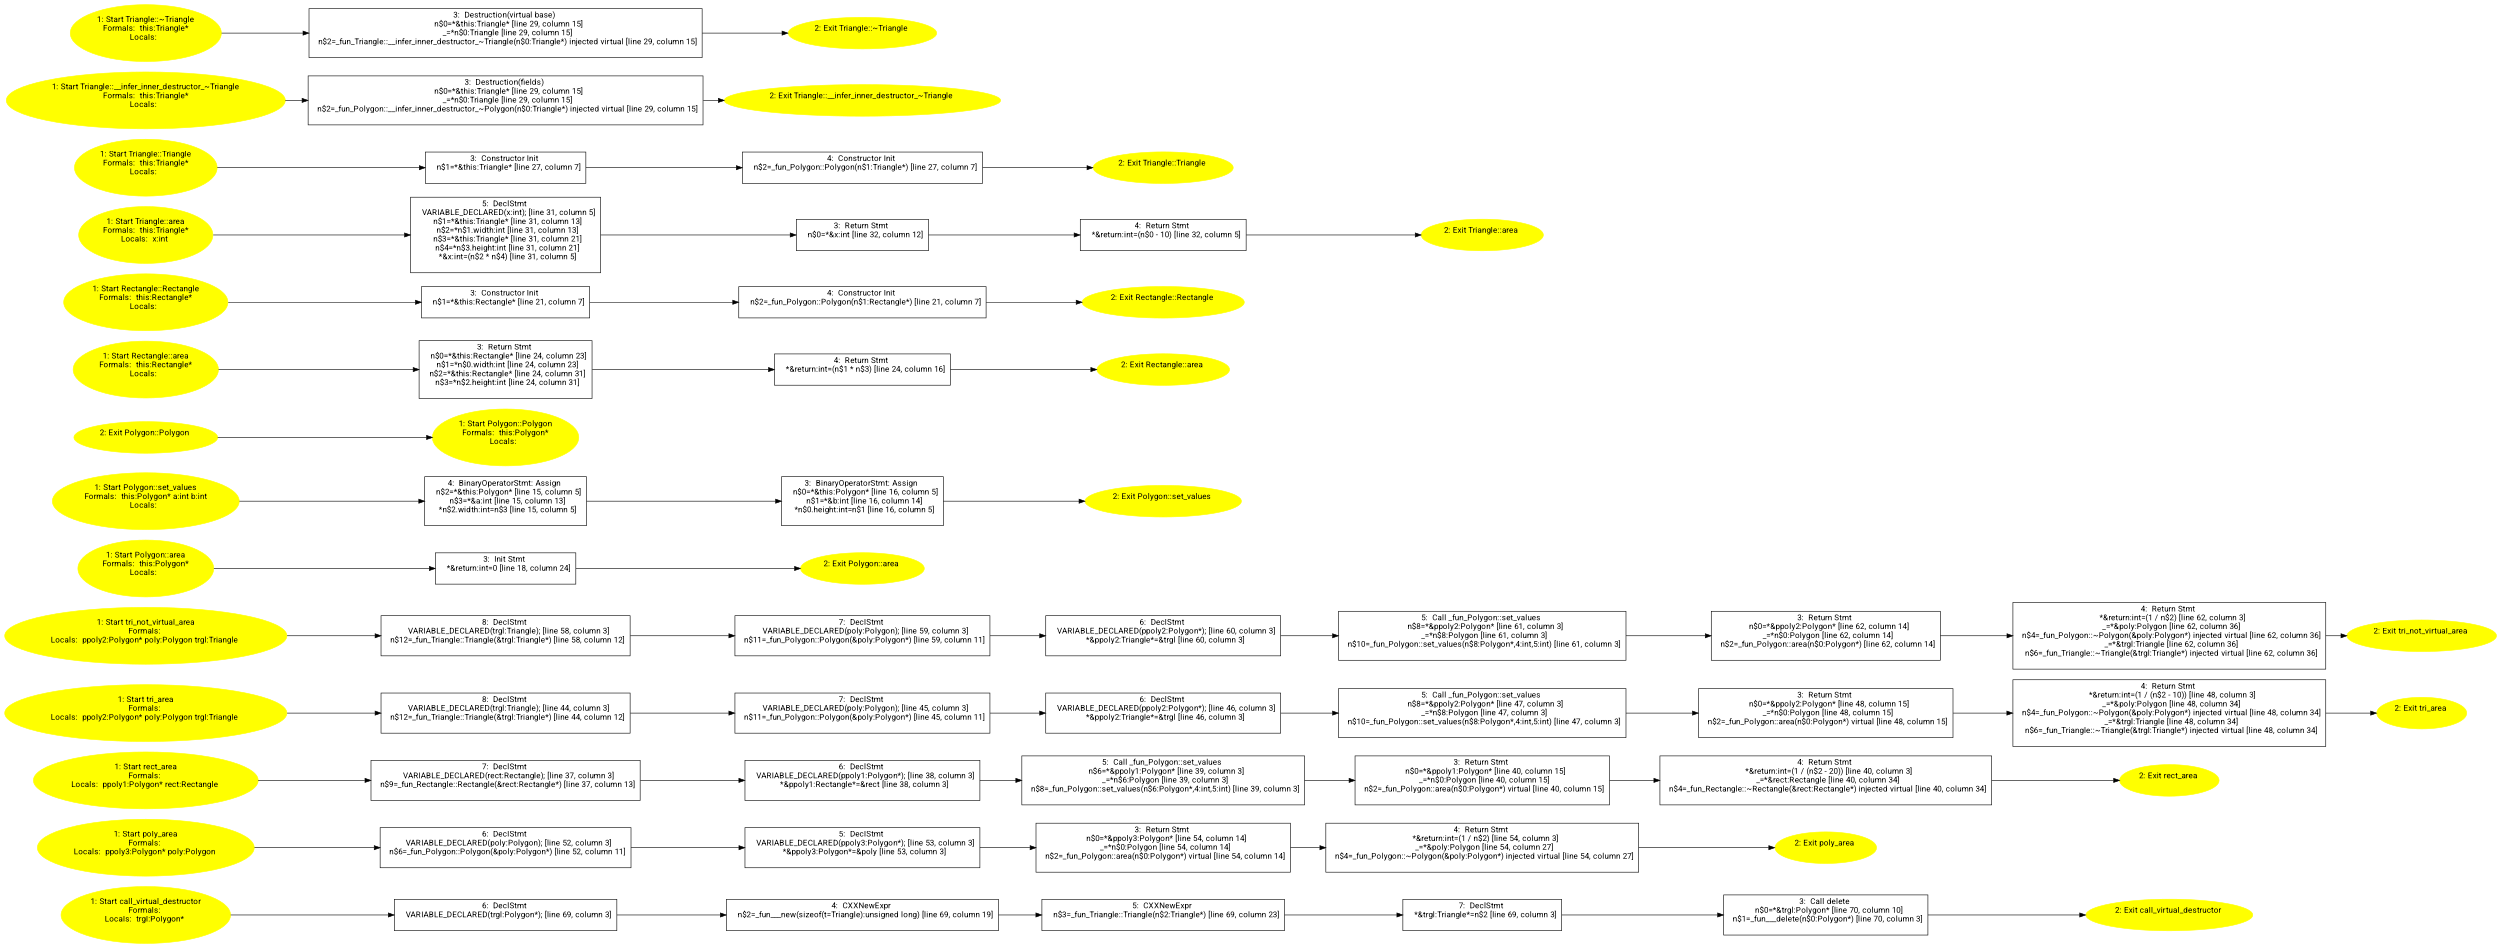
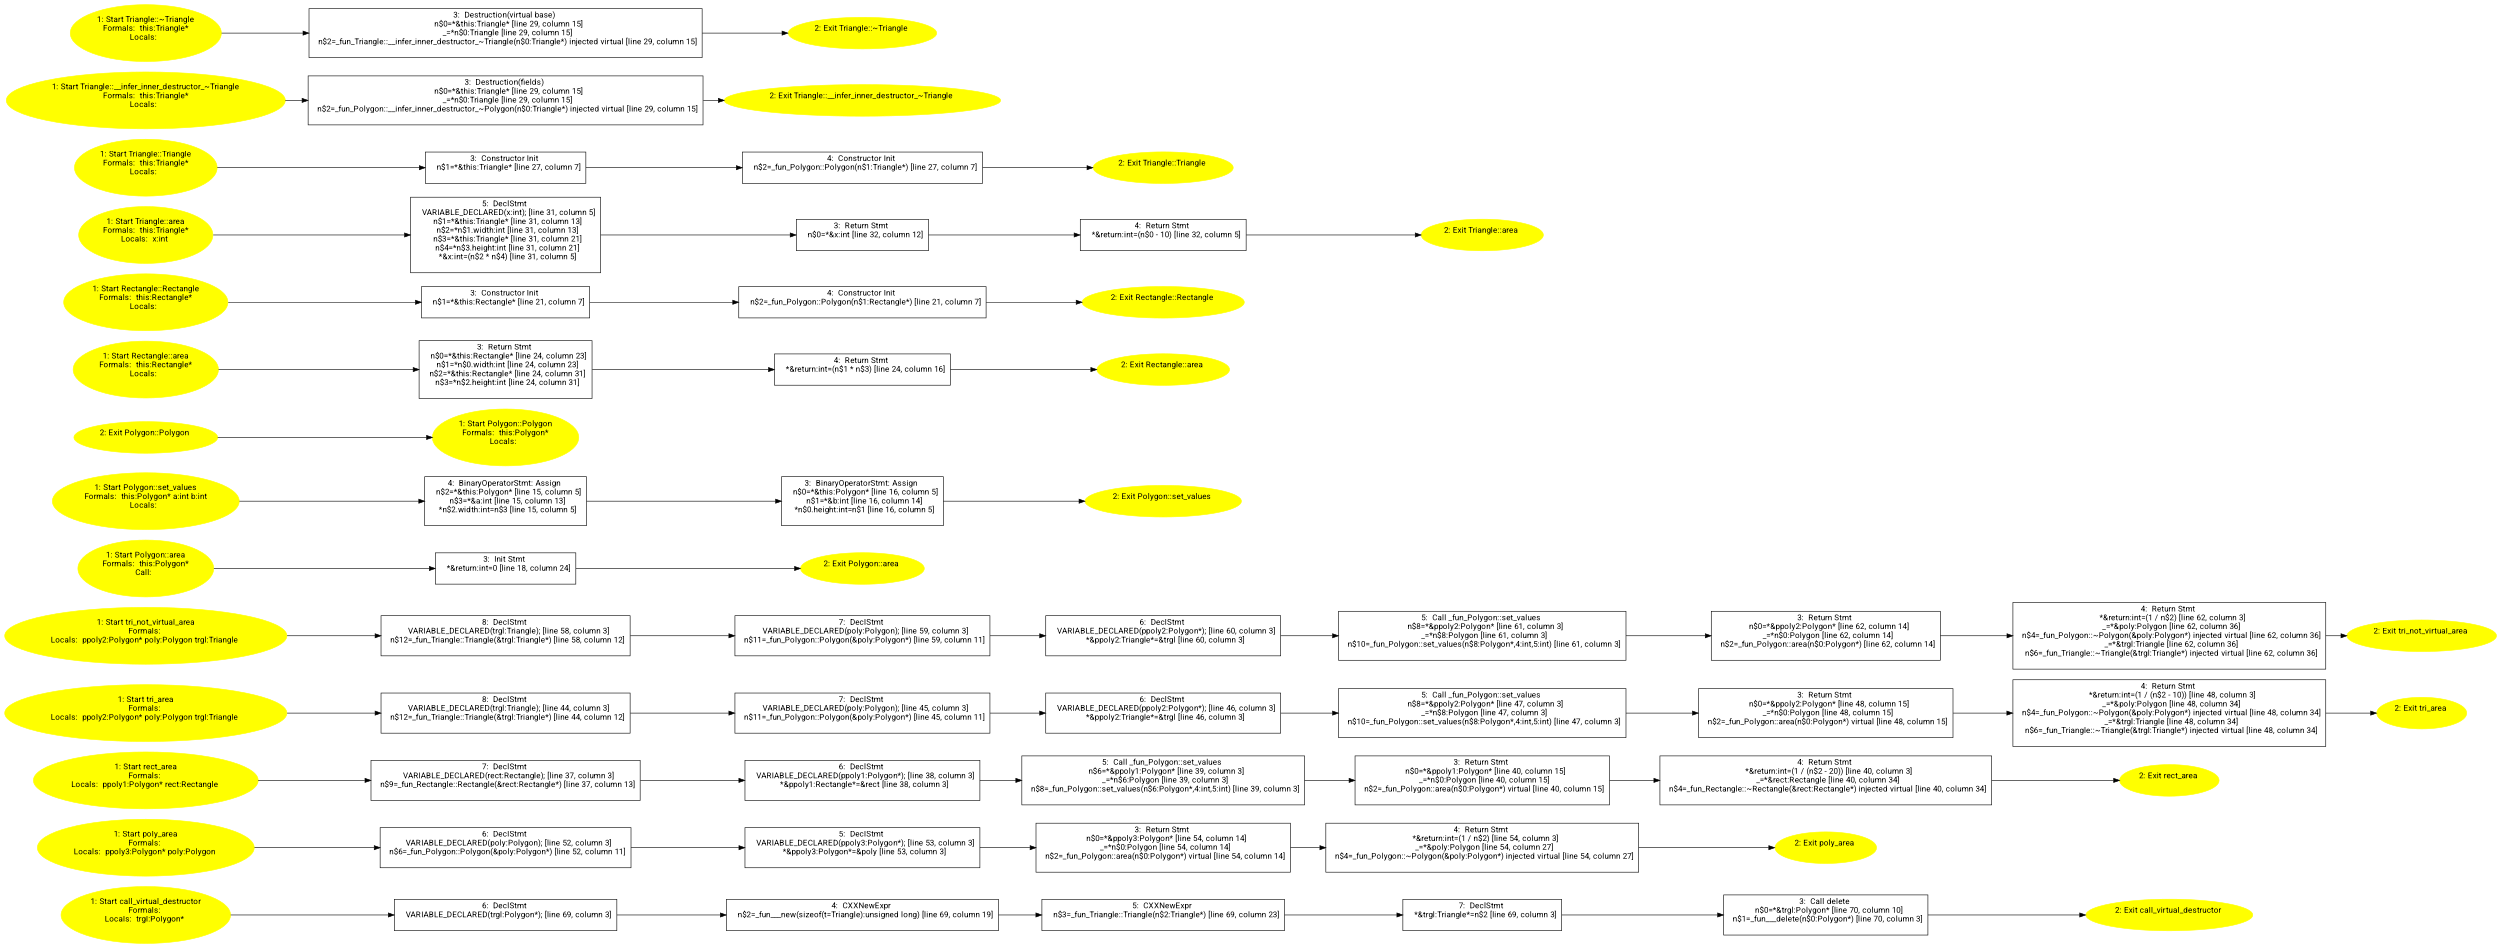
  digraph {
    fontname=Roboto
    rankdir=LR
    node [fontname=Roboto shape=box]
    edge [fontname=Roboto]
    n1 [color=yellow label="1: Start call_virtual_destructor\nFormals: \nLocals:  trgl:Polygon* \n  " style=filled shape=""]
    n2 [label="6:  DeclStmt \n   VARIABLE_DECLARED(trgl:Polygon*); [line 69, column 3]\n "]
    n3 [label="4:  CXXNewExpr \n   n$2=_fun___new(sizeof(t=Triangle):unsigned long) [line 69, column 19]\n "]
    n4 [label="5:  CXXNewExpr \n   n$3=_fun_Triangle::Triangle(n$2:Triangle*) [line 69, column 23]\n "]
    n5 [color=yellow label="2: Exit call_virtual_destructor \n  " style=filled shape=""]
    n6 [label="3:  Call delete \n   n$0=*&trgl:Polygon* [line 70, column 10]\n  n$1=_fun___delete(n$0:Polygon*) [line 70, column 3]\n "]
    n7 [label="7:  DeclStmt \n   *&trgl:Triangle*=n$2 [line 69, column 3]\n "]
    n8 [color=yellow label="1: Start poly_area\nFormals: \nLocals:  ppoly3:Polygon* poly:Polygon \n  " style=filled shape=""]
    n9 [label="6:  DeclStmt \n   VARIABLE_DECLARED(poly:Polygon); [line 52, column 3]\n  n$6=_fun_Polygon::Polygon(&poly:Polygon*) [line 52, column 11]\n "]
    n10 [label="5:  DeclStmt \n   VARIABLE_DECLARED(ppoly3:Polygon*); [line 53, column 3]\n  *&ppoly3:Polygon*=&poly [line 53, column 3]\n "]
    n11 [label="3:  Return Stmt \n   n$0=*&ppoly3:Polygon* [line 54, column 14]\n  _=*n$0:Polygon [line 54, column 14]\n  n$2=_fun_Polygon::area(n$0:Polygon*) virtual [line 54, column 14]\n "]
    n12 [color=yellow label="2: Exit poly_area \n  " style=filled shape=""]
    n13 [label="4:  Return Stmt \n   *&return:int=(1 / n$2) [line 54, column 3]\n  _=*&poly:Polygon [line 54, column 27]\n  n$4=_fun_Polygon::~Polygon(&poly:Polygon*) injected virtual [line 54, column 27]\n "]
    n14 [color=yellow label="1: Start rect_area\nFormals: \nLocals:  ppoly1:Polygon* rect:Rectangle \n  " style=filled shape=""]
    n15 [label="7:  DeclStmt \n   VARIABLE_DECLARED(rect:Rectangle); [line 37, column 3]\n  n$9=_fun_Rectangle::Rectangle(&rect:Rectangle*) [line 37, column 13]\n "]
    n16 [label="6:  DeclStmt \n   VARIABLE_DECLARED(ppoly1:Polygon*); [line 38, column 3]\n  *&ppoly1:Rectangle*=&rect [line 38, column 3]\n "]
    n17 [label="5:  Call _fun_Polygon::set_values \n   n$6=*&ppoly1:Polygon* [line 39, column 3]\n  _=*n$6:Polygon [line 39, column 3]\n  n$8=_fun_Polygon::set_values(n$6:Polygon*,4:int,5:int) [line 39, column 3]\n "]
    n18 [color=yellow label="2: Exit rect_area \n  " style=filled shape=""]
    n19 [label="3:  Return Stmt \n   n$0=*&ppoly1:Polygon* [line 40, column 15]\n  _=*n$0:Polygon [line 40, column 15]\n  n$2=_fun_Polygon::area(n$0:Polygon*) virtual [line 40, column 15]\n "]
    n20 [label="4:  Return Stmt \n   *&return:int=(1 / (n$2 - 20)) [line 40, column 3]\n  _=*&rect:Rectangle [line 40, column 34]\n  n$4=_fun_Rectangle::~Rectangle(&rect:Rectangle*) injected virtual [line 40, column 34]\n "]
    n21 [color=yellow label="1: Start tri_area\nFormals: \nLocals:  ppoly2:Polygon* poly:Polygon trgl:Triangle \n  " style=filled shape=""]
    n22 [label="8:  DeclStmt \n   VARIABLE_DECLARED(trgl:Triangle); [line 44, column 3]\n  n$12=_fun_Triangle::Triangle(&trgl:Triangle*) [line 44, column 12]\n "]
    n23 [label="7:  DeclStmt \n   VARIABLE_DECLARED(poly:Polygon); [line 45, column 3]\n  n$11=_fun_Polygon::Polygon(&poly:Polygon*) [line 45, column 11]\n "]
    n24 [label="6:  DeclStmt \n   VARIABLE_DECLARED(ppoly2:Polygon*); [line 46, column 3]\n  *&ppoly2:Triangle*=&trgl [line 46, column 3]\n "]
    n25 [color=yellow label="2: Exit tri_area \n  " style=filled shape=""]
    n26 [label="3:  Return Stmt \n   n$0=*&ppoly2:Polygon* [line 48, column 15]\n  _=*n$0:Polygon [line 48, column 15]\n  n$2=_fun_Polygon::area(n$0:Polygon*) virtual [line 48, column 15]\n "]
    n27 [label="4:  Return Stmt \n   *&return:int=(1 / (n$2 - 10)) [line 48, column 3]\n  _=*&poly:Polygon [line 48, column 34]\n  n$4=_fun_Polygon::~Polygon(&poly:Polygon*) injected virtual [line 48, column 34]\n  _=*&trgl:Triangle [line 48, column 34]\n  n$6=_fun_Triangle::~Triangle(&trgl:Triangle*) injected virtual [line 48, column 34]\n "]
    n28 [label="5:  Call _fun_Polygon::set_values \n   n$8=*&ppoly2:Polygon* [line 47, column 3]\n  _=*n$8:Polygon [line 47, column 3]\n  n$10=_fun_Polygon::set_values(n$8:Polygon*,4:int,5:int) [line 47, column 3]\n "]
    n29 [color=yellow label="1: Start tri_not_virtual_area\nFormals: \nLocals:  ppoly2:Polygon* poly:Polygon trgl:Triangle \n  " style=filled shape=""]
    n30 [label="8:  DeclStmt \n   VARIABLE_DECLARED(trgl:Triangle); [line 58, column 3]\n  n$12=_fun_Triangle::Triangle(&trgl:Triangle*) [line 58, column 12]\n "]
    n31 [label="7:  DeclStmt \n   VARIABLE_DECLARED(poly:Polygon); [line 59, column 3]\n  n$11=_fun_Polygon::Polygon(&poly:Polygon*) [line 59, column 11]\n "]
    n32 [label="6:  DeclStmt \n   VARIABLE_DECLARED(ppoly2:Polygon*); [line 60, column 3]\n  *&ppoly2:Triangle*=&trgl [line 60, column 3]\n "]
    n33 [color=yellow label="2: Exit tri_not_virtual_area \n  " style=filled shape=""]
    n34 [label="3:  Return Stmt \n   n$0=*&ppoly2:Polygon* [line 62, column 14]\n  _=*n$0:Polygon [line 62, column 14]\n  n$2=_fun_Polygon::area(n$0:Polygon*) [line 62, column 14]\n "]
    n35 [label="4:  Return Stmt \n   *&return:int=(1 / n$2) [line 62, column 3]\n  _=*&poly:Polygon [line 62, column 36]\n  n$4=_fun_Polygon::~Polygon(&poly:Polygon*) injected virtual [line 62, column 36]\n  _=*&trgl:Triangle [line 62, column 36]\n  n$6=_fun_Triangle::~Triangle(&trgl:Triangle*) injected virtual [line 62, column 36]\n "]
    n36 [label="5:  Call _fun_Polygon::set_values \n   n$8=*&ppoly2:Polygon* [line 61, column 3]\n  _=*n$8:Polygon [line 61, column 3]\n  n$10=_fun_Polygon::set_values(n$8:Polygon*,4:int,5:int) [line 61, column 3]\n "]
-   n37 [color=yellow label="1: Start Polygon::area\nFormals:  this:Polygon*\nLocals:  \n  " style=filled shape=""]
+   n37 [color=yellow label="1: Start Polygon::area\nFormals:  this:Polygon*\nCall:  \n  " style=filled shape=""]
    n38 [label="3:  Init Stmt \n   *&return:int=0 [line 18, column 24]\n "]
    n39 [color=yellow label="2: Exit Polygon::area \n  " style=filled shape=""]
    n40 [color=yellow label="1: Start Polygon::set_values\nFormals:  this:Polygon* a:int b:int\nLocals:  \n  " style=filled shape=""]
    n41 [label="4:  BinaryOperatorStmt: Assign \n   n$2=*&this:Polygon* [line 15, column 5]\n  n$3=*&a:int [line 15, column 13]\n  *n$2.width:int=n$3 [line 15, column 5]\n "]
    n42 [label="3:  BinaryOperatorStmt: Assign \n   n$0=*&this:Polygon* [line 16, column 5]\n  n$1=*&b:int [line 16, column 14]\n  *n$0.height:int=n$1 [line 16, column 5]\n "]
    n43 [color=yellow label="2: Exit Polygon::set_values \n  " style=filled shape=""]
    n44 [color=yellow label="1: Start Polygon::Polygon\nFormals:  this:Polygon*\nLocals:  \n  " style=filled shape=""]
    n45 [color=yellow label="2: Exit Polygon::Polygon \n  " style=filled shape=""]
    n46 [color=yellow label="1: Start Rectangle::area\nFormals:  this:Rectangle*\nLocals:  \n  " style=filled shape=""]
    n47 [label="3:  Return Stmt \n   n$0=*&this:Rectangle* [line 24, column 23]\n  n$1=*n$0.width:int [line 24, column 23]\n  n$2=*&this:Rectangle* [line 24, column 31]\n  n$3=*n$2.height:int [line 24, column 31]\n "]
    n48 [label="4:  Return Stmt \n   *&return:int=(n$1 * n$3) [line 24, column 16]\n "]
    n49 [color=yellow label="2: Exit Rectangle::area \n  " style=filled shape=""]
    n50 [color=yellow label="1: Start Rectangle::Rectangle\nFormals:  this:Rectangle*\nLocals:  \n  " style=filled shape=""]
    n51 [label="3:  Constructor Init \n   n$1=*&this:Rectangle* [line 21, column 7]\n "]
    n52 [label="4:  Constructor Init \n   n$2=_fun_Polygon::Polygon(n$1:Rectangle*) [line 21, column 7]\n "]
    n53 [color=yellow label="2: Exit Rectangle::Rectangle \n  " style=filled shape=""]
    n54 [color=yellow label="1: Start Triangle::area\nFormals:  this:Triangle*\nLocals:  x:int \n  " style=filled shape=""]
    n55 [label="5:  DeclStmt \n   VARIABLE_DECLARED(x:int); [line 31, column 5]\n  n$1=*&this:Triangle* [line 31, column 13]\n  n$2=*n$1.width:int [line 31, column 13]\n  n$3=*&this:Triangle* [line 31, column 21]\n  n$4=*n$3.height:int [line 31, column 21]\n  *&x:int=(n$2 * n$4) [line 31, column 5]\n "]
    n56 [label="3:  Return Stmt \n   n$0=*&x:int [line 32, column 12]\n "]
    n57 [label="4:  Return Stmt \n   *&return:int=(n$0 - 10) [line 32, column 5]\n "]
    n58 [color=yellow label="2: Exit Triangle::area \n  " style=filled shape=""]
    n59 [color=yellow label="1: Start Triangle::Triangle\nFormals:  this:Triangle*\nLocals:  \n  " style=filled shape=""]
    n60 [label="3:  Constructor Init \n   n$1=*&this:Triangle* [line 27, column 7]\n "]
    n61 [label="4:  Constructor Init \n   n$2=_fun_Polygon::Polygon(n$1:Triangle*) [line 27, column 7]\n "]
    n62 [color=yellow label="2: Exit Triangle::Triangle \n  " style=filled shape=""]
    n63 [color=yellow label="1: Start Triangle::__infer_inner_destructor_~Triangle\nFormals:  this:Triangle*\nLocals:  \n  " style=filled shape=""]
    n64 [label="3:  Destruction(fields) \n   n$0=*&this:Triangle* [line 29, column 15]\n  _=*n$0:Triangle [line 29, column 15]\n  n$2=_fun_Polygon::__infer_inner_destructor_~Polygon(n$0:Triangle*) injected virtual [line 29, column 15]\n "]
    n65 [color=yellow label="2: Exit Triangle::__infer_inner_destructor_~Triangle \n  " style=filled shape=""]
    n66 [color=yellow label="1: Start Triangle::~Triangle\nFormals:  this:Triangle*\nLocals:  \n  " style=filled shape=""]
    n67 [label="3:  Destruction(virtual base) \n   n$0=*&this:Triangle* [line 29, column 15]\n  _=*n$0:Triangle [line 29, column 15]\n  n$2=_fun_Triangle::__infer_inner_destructor_~Triangle(n$0:Triangle*) injected virtual [line 29, column 15]\n "]
    n68 [color=yellow label="2: Exit Triangle::~Triangle \n  " style=filled shape=""]
    n1 -> n2
    n2 -> n3
    n3 -> n4
    n4 -> n7
    n6 -> n5
    n7 -> n6
    n8 -> n9
    n9 -> n10
    n10 -> n11
    n11 -> n13
    n13 -> n12
    n14 -> n15
    n15 -> n16
    n16 -> n17
    n17 -> n19
    n19 -> n20
    n20 -> n18
    n21 -> n22
    n22 -> n23
    n23 -> n24
    n24 -> n28
    n26 -> n27
    n27 -> n25
    n28 -> n26
    n29 -> n30
    n30 -> n31
    n31 -> n32
    n32 -> n36
    n34 -> n35
    n35 -> n33
    n36 -> n34
    n37 -> n38
    n38 -> n39
    n40 -> n41
    n41 -> n42
    n42 -> n43
    n45 -> n44
    n46 -> n47
    n47 -> n48
    n48 -> n49
    n50 -> n51
    n51 -> n52
    n52 -> n53
    n54 -> n55
    n55 -> n56
    n56 -> n57
    n57 -> n58
    n59 -> n60
    n60 -> n61
    n61 -> n62
    n63 -> n64
    n64 -> n65
    n66 -> n67
    n67 -> n68
  }
